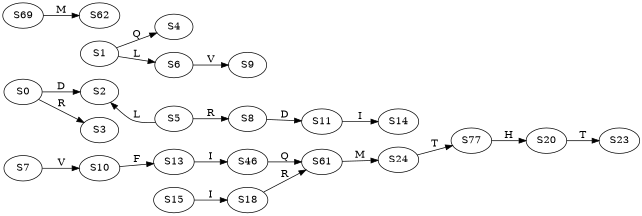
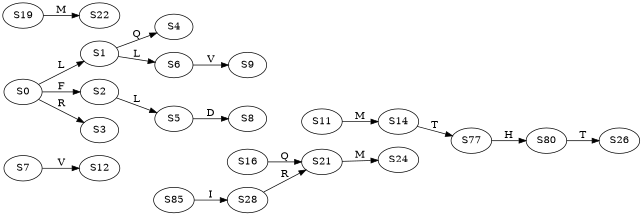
  strict digraph {
    rankdir=LR
    S0
    S1
    S2
    S3
    S4
    S6
    S5
    S8
    S9
    S7
-   S10
+   S10 [label=S12]
    S11
-   S13
    S14
-   S16 [label=S46]
+   S16
    n16 [label=S77]
-   S15
-   S18
-   S21 [label=S61]
-   S20
-   S19 [label=S69]
-   S22 [label=S62]
-   S23
+   S15 [label=S85]
+   S18 [label=S28]
+   S21
+   S20 [label=S80]
+   S19
+   S22
+   S23 [label=S26]
    S24
-   S0 -> S2 [label=D]
+   S0 -> S1 [label=L]
+   S0 -> S2 [label=F]
    S0 -> S3 [label=R]
    S1 -> S4 [label=Q]
    S1 -> S6 [label=L]
-   S5 -> S2 [label=L]
+   S2 -> S5 [label=L]
    S6 -> S9 [label=V]
-   S5 -> S8 [label=R]
-   S8 -> S11 [label=D]
+   S5 -> S8 [label=D]
    S7 -> S10 [label=V]
-   S10 -> S13 [label=F]
-   S11 -> S14 [label=I]
-   S13 -> S16 [label=I]
-   S24 -> n16 [label=T]
+   S11 -> S14 [label=M]
+   S14 -> n16 [label=T]
    S16 -> S21 [label=Q]
    n16 -> S20 [label=H]
    S15 -> S18 [label=I]
    S18 -> S21 [label=R]
    S21 -> S24 [label=M]
    S20 -> S23 [label=T]
    S19 -> S22 [label=M]
  }
